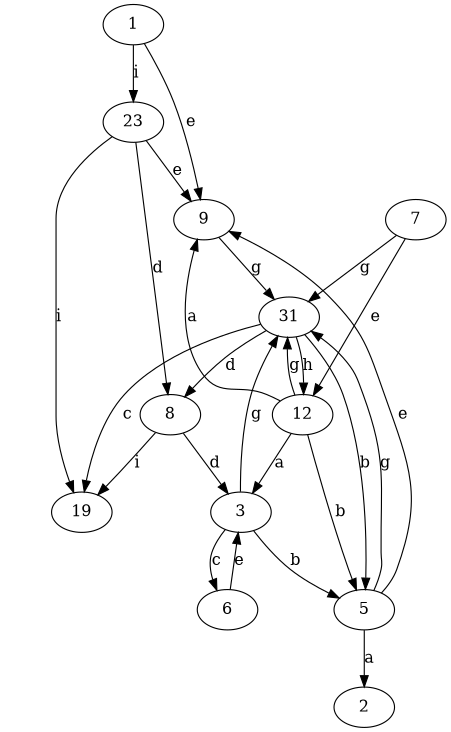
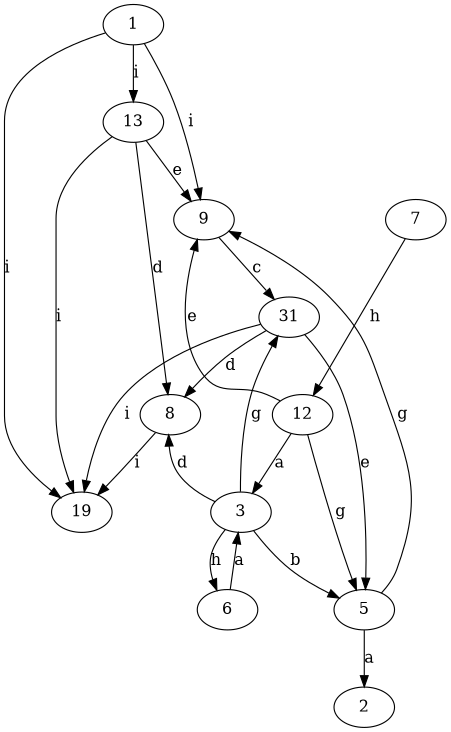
  strict digraph {
    1
    9
-   13 [label=23]
+   13
    n4 [label=19]
    n5 [label=31]
    8
    3
    5
    6
    2
    12
    n12 [label=7]
-   1 -> 9 [label=e]
+   1 -> 9 [label=i]
    1 -> 13 [label=i]
-   9 -> n5 [label=g]
+   1 -> n4 [label=i]
+   9 -> n5 [label=c]
    13 -> 9 [label=e]
    13 -> n4 [label=i]
    13 -> 8 [label=d]
-   n5 -> n4 [label=c]
+   n5 -> n4 [label=i]
    n5 -> 8 [label=d]
-   n5 -> 5 [label=b]
-   n5 -> 12 [label=h]
+   n5 -> 5 [label=e]
    8 -> n4 [label=i]
    3 -> n5 [label=g]
-   8 -> 3 [label=d]
+   3 -> 8 [label=d]
    3 -> 5 [label=b]
-   3 -> 6 [label=c]
-   5 -> 9 [label=e]
-   5 -> n5 [label=g]
+   3 -> 6 [label=h]
+   5 -> 9 [label=g]
    5 -> 2 [label=a]
-   6 -> 3 [label=e]
-   12 -> 9 [label=a]
-   12 -> n5 [label=g]
+   6 -> 3 [label=a]
+   12 -> 9 [label=e]
    12 -> 3 [label=a]
-   12 -> 5 [label=b]
-   n12 -> n5 [label=g]
-   n12 -> 12 [label=e]
+   12 -> 5 [label=g]
+   n12 -> 12 [label=h]
  }
